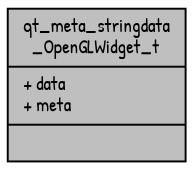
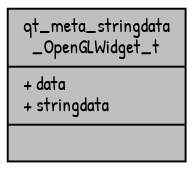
  digraph {
    fontname="Patrick Hand"
-   n1 [color=black fillcolor=grey75 fontcolor=black fontname="Patrick Hand" fontsize=10 height=0.2 label="{qt_meta_stringdata\l_OpenGLWidget_t\n|+ data\l+ meta\l|}" shape=record style=filled width=0.4]
+   n1 [color=black fillcolor=grey75 fontcolor=black fontname="Patrick Hand" fontsize=10 height=0.2 label="{qt_meta_stringdata\l_OpenGLWidget_t\n|+ data\l+ stringdata\l|}" shape=record style=filled width=0.4]
  }
